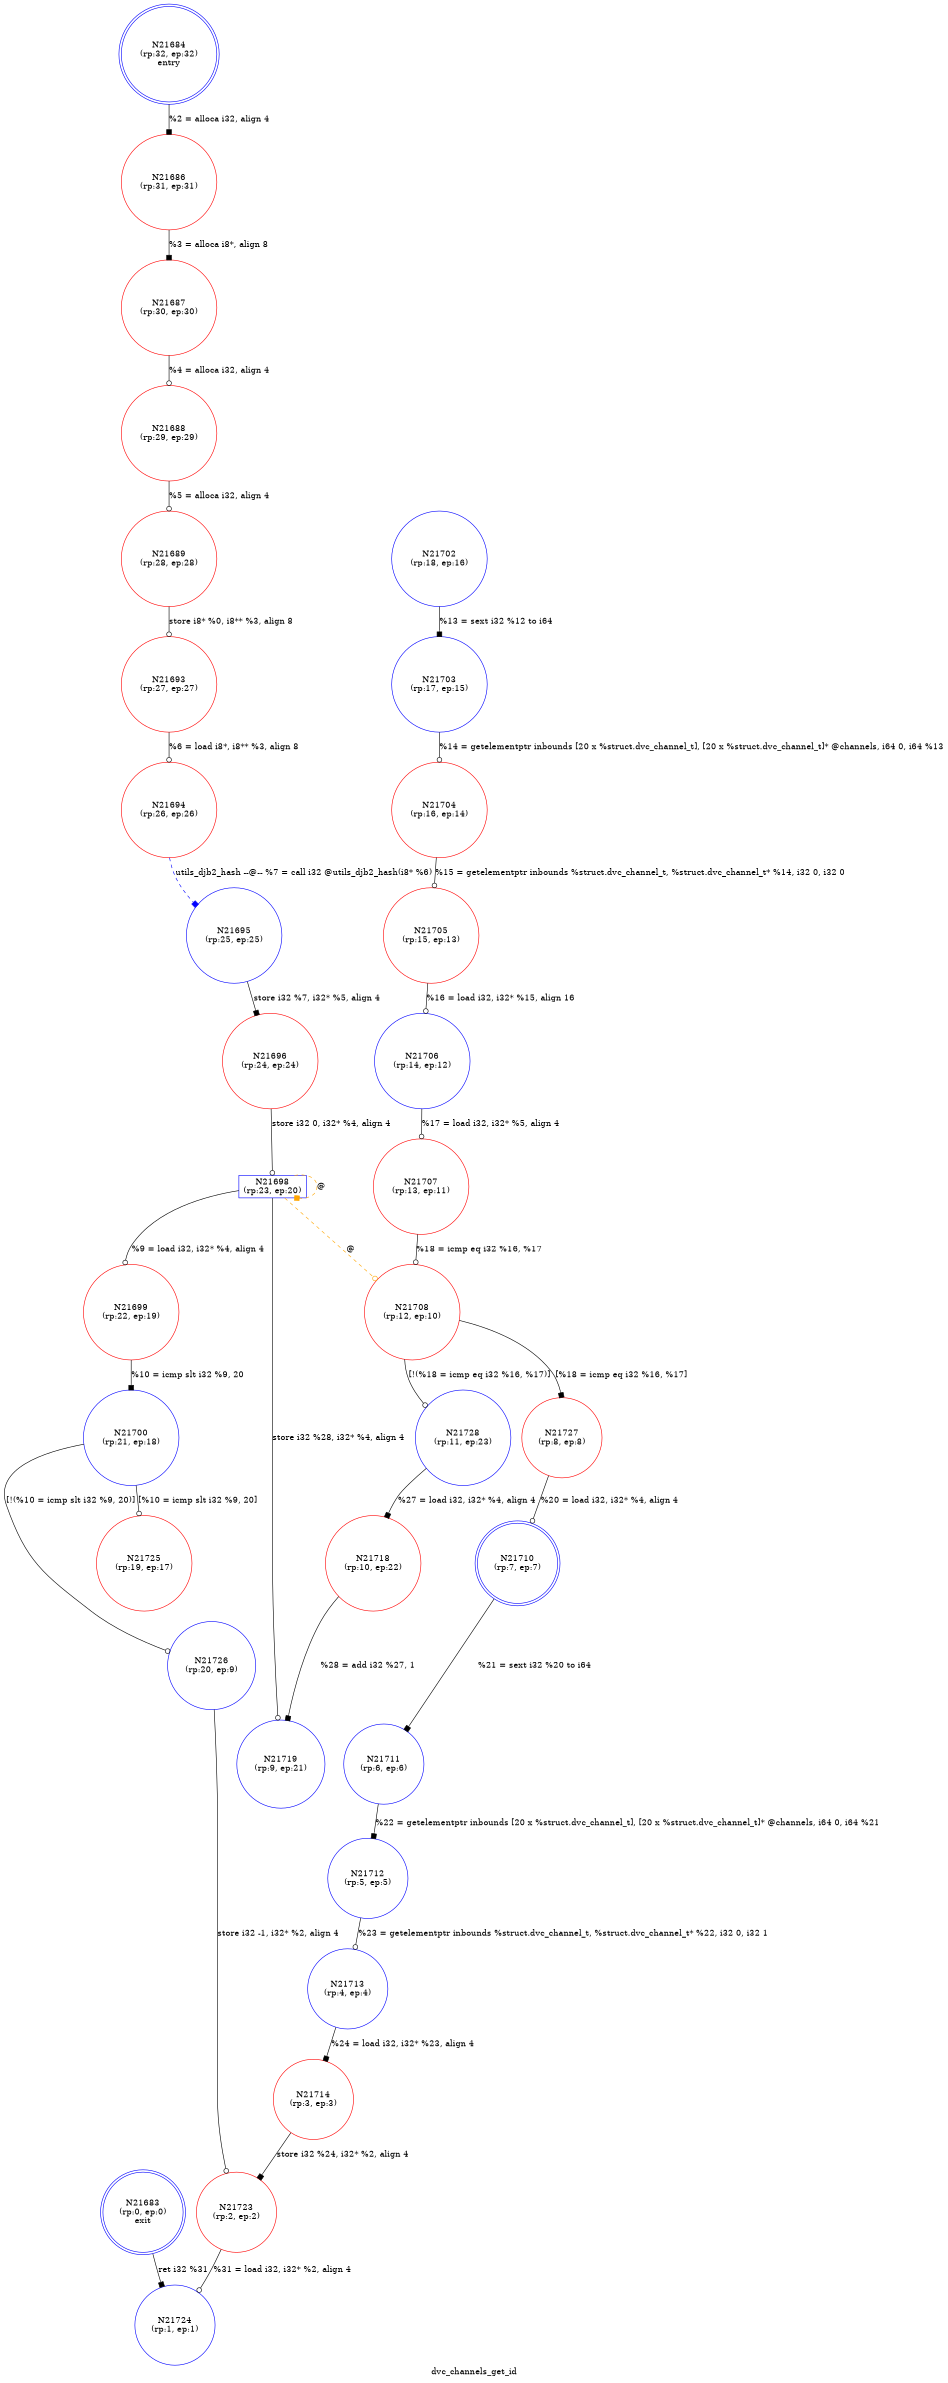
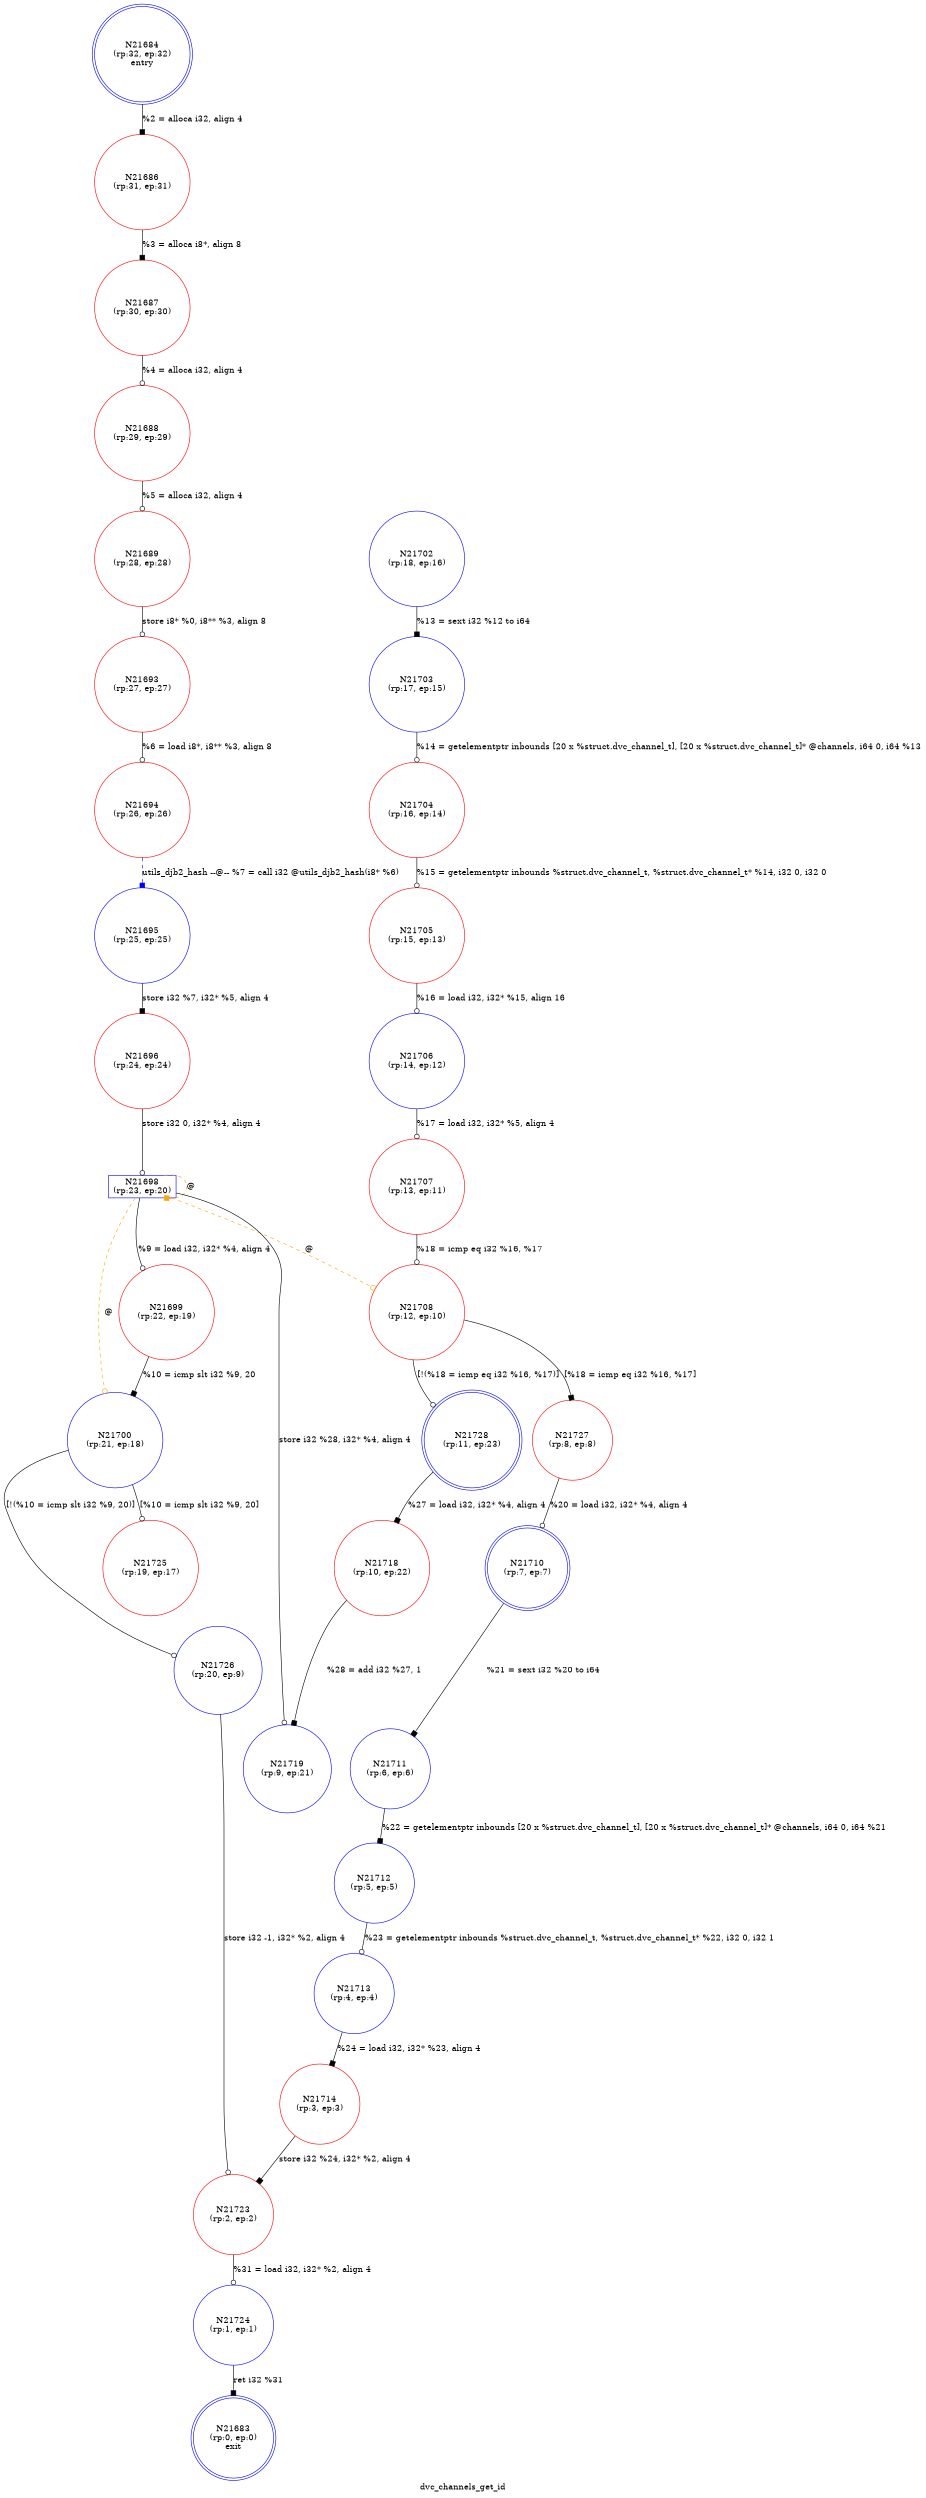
  digraph {
    label=dvc_channels_get_id
    node [color=red shape=circle]
    edge [arrowhead=odot]
    n1 [color=blue label="N21683\n(rp:0, ep:0)\nexit" shape=doublecircle]
    n2 [color=blue label="N21684\n(rp:32, ep:32)\nentry" shape=doublecircle]
    n3 [label="N21686\n(rp:31, ep:31)"]
    n4 [label="N21687\n(rp:30, ep:30)"]
    n5 [label="N21688\n(rp:29, ep:29)"]
    n6 [label="N21689\n(rp:28, ep:28)"]
    n7 [label="N21693\n(rp:27, ep:27)"]
    n8 [label="N21694\n(rp:26, ep:26)"]
    n9 [color=blue label="N21695\n(rp:25, ep:25)"]
    n10 [label="N21696\n(rp:24, ep:24)"]
    n11 [color=blue label="N21698\n(rp:23, ep:20)" shape=box]
    n12 [label="N21699\n(rp:22, ep:19)"]
    n13 [color=blue label="N21700\n(rp:21, ep:18)"]
    n14 [label="N21708\n(rp:12, ep:10)"]
    n15 [color=blue label="N21719\n(rp:9, ep:21)"]
    n16 [label="N21725\n(rp:19, ep:17)"]
    n17 [color=blue label="N21726\n(rp:20, ep:9)"]
    n18 [label="N21727\n(rp:8, ep:8)"]
-   n19 [color=blue label="N21728\n(rp:11, ep:23)"]
+   n19 [color=blue label="N21728\n(rp:11, ep:23)" shape=doublecircle]
    n20 [label="N21723\n(rp:2, ep:2)"]
    n21 [color=blue label="N21710\n(rp:7, ep:7)" shape=doublecircle]
    n22 [label="N21718\n(rp:10, ep:22)"]
    n23 [color=blue label="N21702\n(rp:18, ep:16)"]
    n24 [color=blue label="N21703\n(rp:17, ep:15)"]
    n25 [color=blue label="N21724\n(rp:1, ep:1)"]
    n26 [label="N21704\n(rp:16, ep:14)"]
    n27 [label="N21705\n(rp:15, ep:13)"]
    n28 [color=blue label="N21706\n(rp:14, ep:12)"]
    n29 [label="N21707\n(rp:13, ep:11)"]
    n30 [color=blue label="N21711\n(rp:6, ep:6)"]
    n31 [color=blue label="N21712\n(rp:5, ep:5)"]
    n32 [color=blue label="N21713\n(rp:4, ep:4)"]
    n33 [label="N21714\n(rp:3, ep:3)"]
    n2 -> n3 [arrowhead=box label="%2 = alloca i32, align 4"]
    n3 -> n4 [arrowhead=box label="%3 = alloca i8*, align 8"]
    n4 -> n5 [label="%4 = alloca i32, align 4"]
    n5 -> n6 [label="%5 = alloca i32, align 4"]
    n6 -> n7 [label="store i8* %0, i8** %3, align 8"]
    n7 -> n8 [label="%6 = load i8*, i8** %3, align 8"]
    n8 -> n9 [arrowhead=box color=blue label="utils_djb2_hash --@-- %7 = call i32 @utils_djb2_hash(i8* %6)" style=dashed]
    n9 -> n10 [arrowhead=box label="store i32 %7, i32* %5, align 4"]
    n10 -> n11 [label="store i32 0, i32* %4, align 4"]
    n11 -> n11 [arrowhead=box color=orange label="@" style=dashed]
    n11 -> n12 [label="%9 = load i32, i32* %4, align 4"]
+   n11 -> n13 [color=orange label="@" style=dashed]
    n11 -> n14 [color=orange label="@" style=dashed]
    n11 -> n15 [label="store i32 %28, i32* %4, align 4"]
    n12 -> n13 [arrowhead=box label="%10 = icmp slt i32 %9, 20"]
    n13 -> n16 [label="[%10 = icmp slt i32 %9, 20]"]
    n13 -> n17 [label="[!(%10 = icmp slt i32 %9, 20)]"]
    n14 -> n18 [arrowhead=box label="[%18 = icmp eq i32 %16, %17]"]
    n14 -> n19 [label="[!(%18 = icmp eq i32 %16, %17)]"]
    n17 -> n20 [label="store i32 -1, i32* %2, align 4"]
    n18 -> n21 [label="%20 = load i32, i32* %4, align 4"]
    n19 -> n22 [arrowhead=box label="%27 = load i32, i32* %4, align 4"]
    n20 -> n25 [label="%31 = load i32, i32* %2, align 4"]
    n21 -> n30 [arrowhead=box label="%21 = sext i32 %20 to i64"]
    n22 -> n15 [arrowhead=box label="%28 = add i32 %27, 1"]
    n23 -> n24 [arrowhead=box label="%13 = sext i32 %12 to i64"]
    n24 -> n26 [label="%14 = getelementptr inbounds [20 x %struct.dvc_channel_t], [20 x %struct.dvc_channel_t]* @channels, i64 0, i64 %13"]
-   n1 -> n25 [arrowhead=box label="ret i32 %31"]
+   n25 -> n1 [arrowhead=box label="ret i32 %31"]
    n26 -> n27 [label="%15 = getelementptr inbounds %struct.dvc_channel_t, %struct.dvc_channel_t* %14, i32 0, i32 0"]
    n27 -> n28 [label="%16 = load i32, i32* %15, align 16"]
    n28 -> n29 [label="%17 = load i32, i32* %5, align 4"]
    n29 -> n14 [label="%18 = icmp eq i32 %16, %17"]
    n30 -> n31 [arrowhead=box label="%22 = getelementptr inbounds [20 x %struct.dvc_channel_t], [20 x %struct.dvc_channel_t]* @channels, i64 0, i64 %21"]
    n31 -> n32 [label="%23 = getelementptr inbounds %struct.dvc_channel_t, %struct.dvc_channel_t* %22, i32 0, i32 1"]
    n32 -> n33 [arrowhead=box label="%24 = load i32, i32* %23, align 4"]
    n33 -> n20 [arrowhead=box label="store i32 %24, i32* %2, align 4"]
  }
